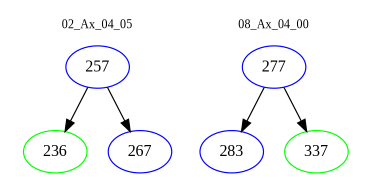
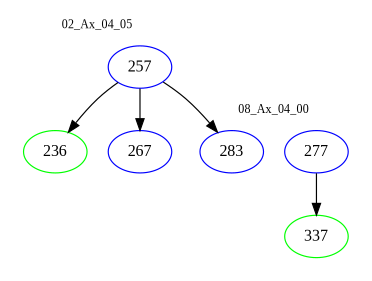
  digraph {
    fontname="Liberation Serif"
    node [color=blue fontname="Liberation Serif"]
    edge [color=black fontname="Liberation Serif"]
    n1 [label=257]
    n2 [color=green label=236]
    n3 [label=267]
    n4 [label=277]
    n5 [label=283]
    n6 [color=green label=337]
    subgraph cluster_1 {
      color=white
      fontsize=10
      label="02_Ax_04_05"
      n1
      n2
      n3
    }
    subgraph cluster_2 {
      color=white
      fontsize=10
      label="08_Ax_04_00"
      n4
      n5
      n6
    }
    n1 -> n2
    n1 -> n3
-   n4 -> n5
+   n1 -> n5
    n4 -> n6
  }
